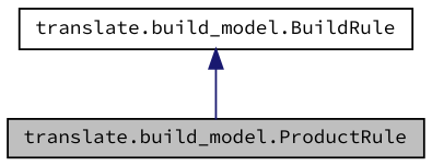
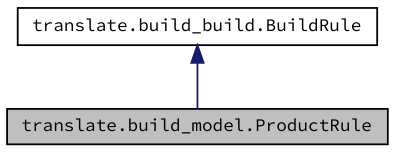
  digraph {
    fontname="Source Code Pro"
    node [color=black fontname="Source Code Pro" fontsize=10 shape=record style=filled]
    n1 [fillcolor=grey75 fontcolor=black height=0.2 label="translate.build_model.ProductRule" width=0.4]
-   n2 [fillcolor=white height=0.2 label="translate.build_model.BuildRule" width=0.4]
+   n2 [fillcolor=white height=0.2 label="translate.build_build.BuildRule" width=0.4]
    n2 -> n1 [color=midnightblue dir=back fontname="Source Code Pro" fontsize=10 labelfontname=Helvetica labelfontsize=10 style=solid]
  }
